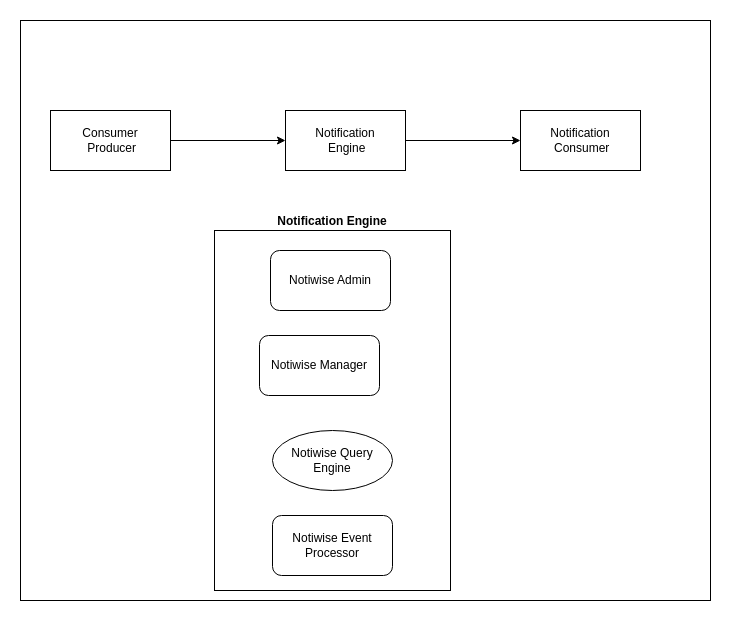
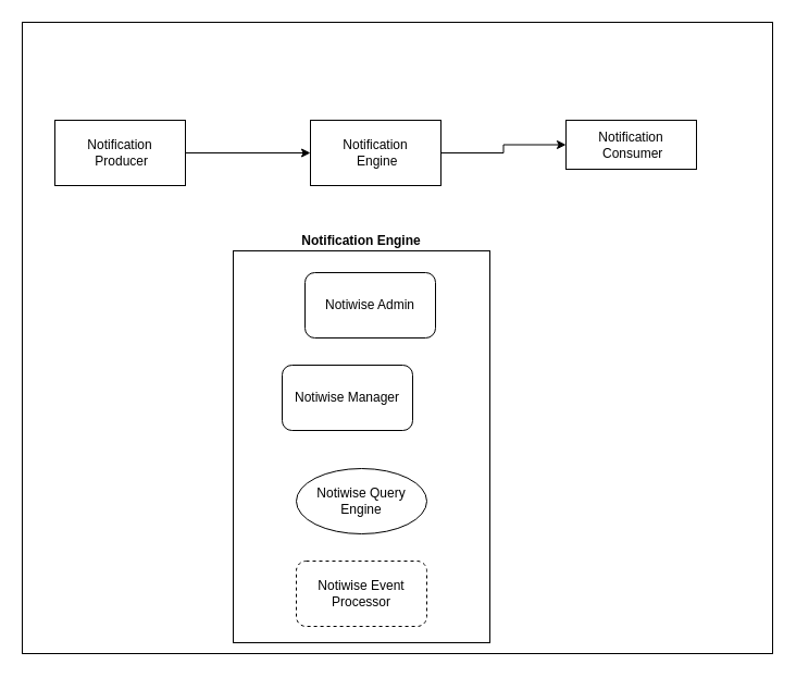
  <mxCell id="0" />
  <mxCell id="1" parent="0" />
  <mxCell id="2" value="" style="rounded=0;whiteSpace=wrap;html=1;" parent="1" vertex="1"><mxGeometry x="20" y="20" width="690" height="580" as="geometry" /></mxCell>
  <mxCell id="3" value="" style="edgeStyle=orthogonalEdgeStyle;rounded=0;orthogonalLoop=1;jettySize=auto;html=1;" parent="1" source="4" target="7" edge="1"><mxGeometry relative="1" as="geometry" /></mxCell>
- <mxCell id="4" value="Consumer&lt;div&gt;&amp;nbsp;Producer&lt;/div&gt;" style="rounded=0;whiteSpace=wrap;html=1;" parent="1" vertex="1"><mxGeometry x="50" y="110" width="120" height="60" as="geometry" /></mxCell>
- <mxCell id="5" value="Notification&lt;div&gt;&amp;nbsp;Consumer&lt;/div&gt;" style="rounded=0;whiteSpace=wrap;html=1;" parent="1" vertex="1"><mxGeometry x="520" y="110" width="120" height="60" as="geometry" /></mxCell>
+ <mxCell id="4" value="Notification&lt;div&gt;&amp;nbsp;Producer&lt;/div&gt;" style="rounded=0;whiteSpace=wrap;html=1;" parent="1" vertex="1"><mxGeometry x="50" y="110" width="120" height="60" as="geometry" /></mxCell>
+ <mxCell id="5" value="Notification&lt;div&gt;&amp;nbsp;Consumer&lt;/div&gt;" style="rounded=0;whiteSpace=wrap;html=1;" parent="1" vertex="1"><mxGeometry x="520" y="110" width="120" height="45" as="geometry" /></mxCell>
  <mxCell id="6" style="edgeStyle=orthogonalEdgeStyle;rounded=0;orthogonalLoop=1;jettySize=auto;html=1;" parent="1" source="7" target="5" edge="1"><mxGeometry relative="1" as="geometry" /></mxCell>
  <mxCell id="7" value="Notification&lt;div&gt;&amp;nbsp;Engine&lt;/div&gt;" style="rounded=0;whiteSpace=wrap;html=1;" parent="1" vertex="1"><mxGeometry x="285" y="110" width="120" height="60" as="geometry" /></mxCell>
  <mxCell id="8" value="Notification Engine" style="rounded=0;whiteSpace=wrap;html=1;labelPosition=center;verticalLabelPosition=top;align=center;verticalAlign=bottom;fontStyle=1" parent="1" vertex="1"><mxGeometry x="214" y="230" width="236" height="360" as="geometry" /></mxCell>
- <mxCell id="9" value="Notiwise Admin" style="rounded=1;whiteSpace=wrap;html=1;" parent="1" vertex="1"><mxGeometry x="270" y="250" width="120" height="60" as="geometry" /></mxCell>
+ <mxCell id="9" value="Notiwise Admin" style="rounded=1;whiteSpace=wrap;html=1;" parent="1" vertex="1"><mxGeometry x="280" y="250" width="120" height="60" as="geometry" /></mxCell>
  <mxCell id="10" value="Notiwise Manager" style="rounded=1;whiteSpace=wrap;html=1;" parent="1" vertex="1"><mxGeometry x="259" y="335" width="120" height="60" as="geometry" /></mxCell>
  <mxCell id="11" value="Notiwise Query Engine" style="ellipse;whiteSpace=wrap;html=1;" parent="1" vertex="1"><mxGeometry x="272" y="430" width="120" height="60" as="geometry" /></mxCell>
- <mxCell id="12" value="Notiwise Event Processor" style="rounded=1;whiteSpace=wrap;html=1;" vertex="1" parent="1"><mxGeometry x="272" y="515" width="120" height="60" as="geometry" /></mxCell>
+ <mxCell id="12" value="Notiwise Event Processor" style="rounded=1;whiteSpace=wrap;html=1;dashed=1;" vertex="1" parent="1"><mxGeometry x="272" y="515" width="120" height="60" as="geometry" /></mxCell>
